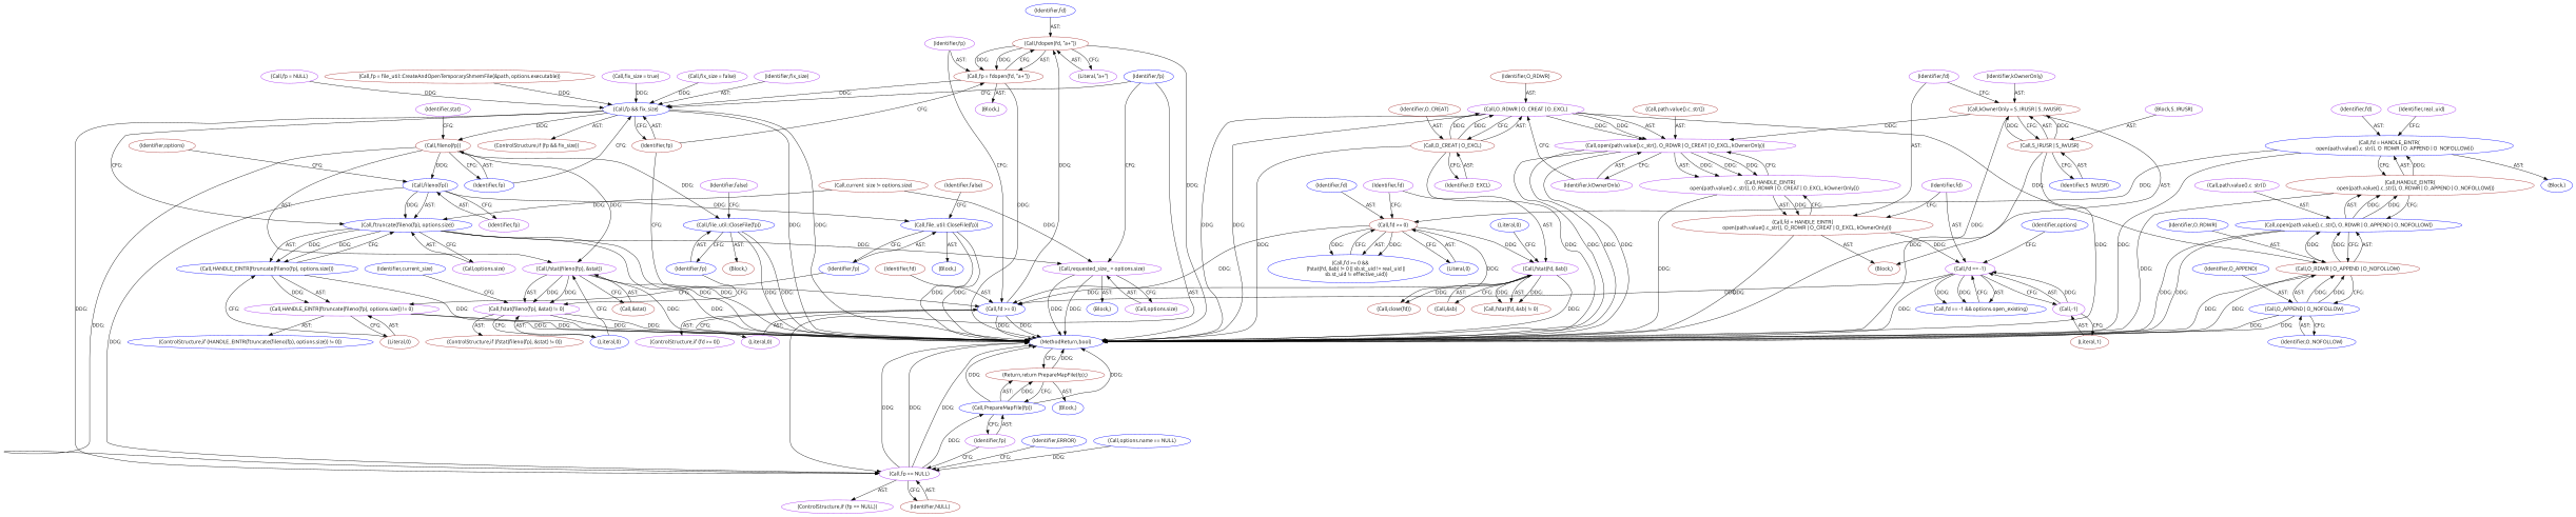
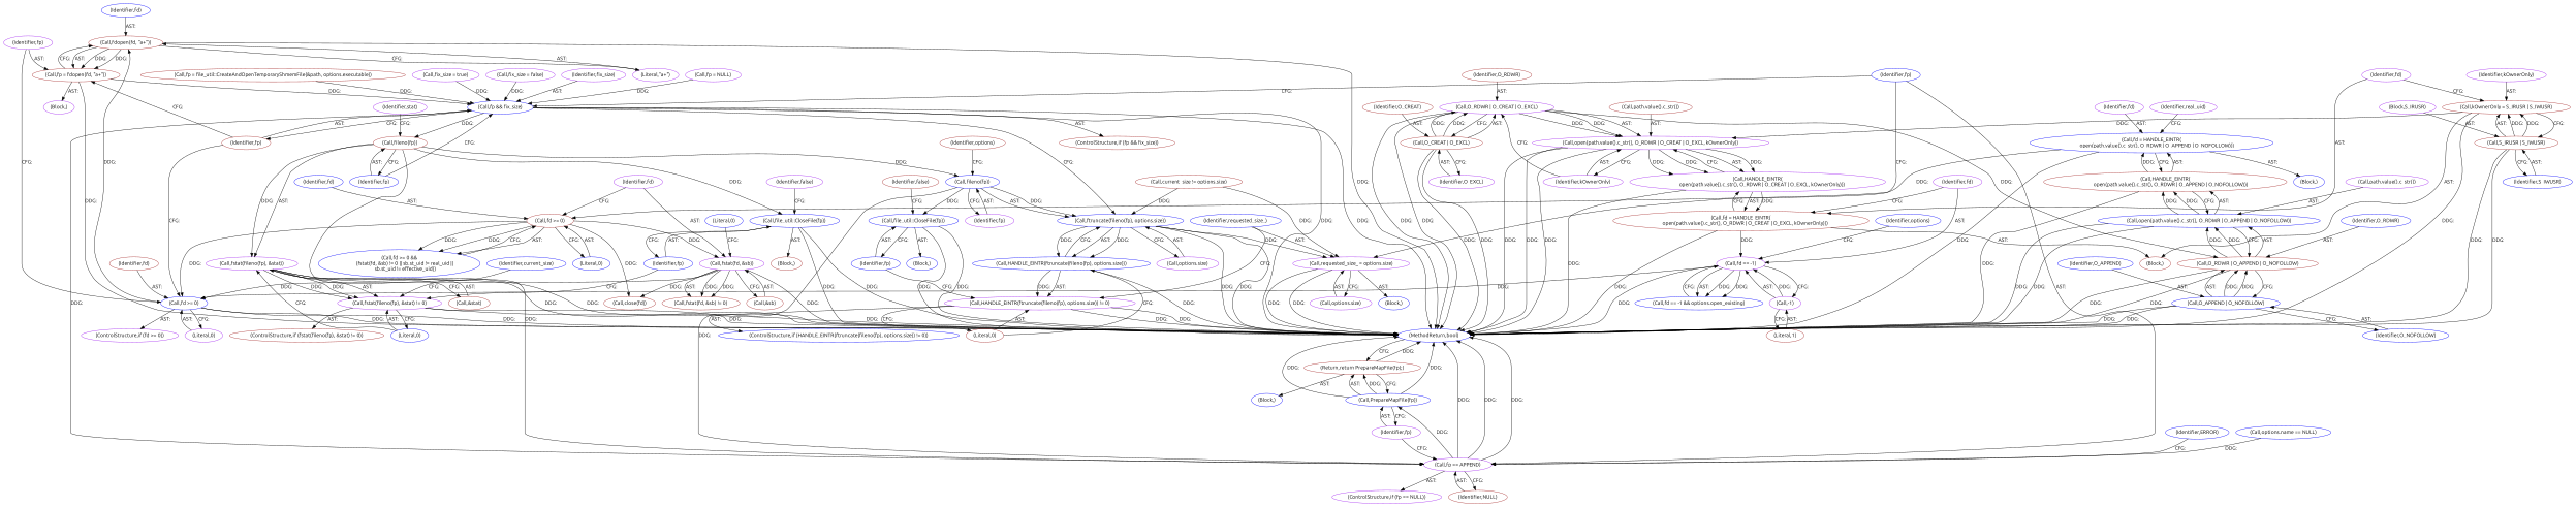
  digraph {
    fontname=Ubuntu
    node [color=purple fontname=Ubuntu]
    edge [fontname=Ubuntu]
    n1 [color=brown label="(Call,fdopen(fd, \"a+\"))"]
    n2 [color=brown label="(Call,fp = fdopen(fd, \"a+\"))"]
    n3 [label="(Literal,\"a+\")"]
    n4 [color=blue label="(MethodReturn,bool)"]
    n5 [color=blue label="(Call,fp && fix_size)"]
    n6 [label="(Block,)"]
    n7 [color=brown label="(Return,return PrepareMapFile(fp);)"]
    n8 [color=blue label="(Call,fd >= 0)"]
    n9 [label="(ControlStructure,if (fd >= 0))"]
    n10 [label="(Literal,0)"]
    n11 [label="(Call,fstat(fd, &sb))"]
    n12 [color=brown label="(Call,close(fd))"]
    n13 [color=brown label="(Call,&sb)"]
    n14 [color=brown label="(Call,fstat(fd, &sb) != 0)"]
    n15 [color=brown label="(Call,fd >= 0)"]
    n16 [color=blue label="(Call,fd >= 0 &&\n          (fstat(fd, &sb) != 0 || sb.st_uid != real_uid ||\n           sb.st_uid != effective_uid))"]
    n17 [color=blue label="(Literal,0)"]
    n18 [color=blue label="(Call,fd = HANDLE_EINTR(\n          open(path.value().c_str(), O_RDWR | O_APPEND | O_NOFOLLOW)))"]
    n19 [color=brown label="(Call,HANDLE_EINTR(\n          open(path.value().c_str(), O_RDWR | O_APPEND | O_NOFOLLOW)))"]
    n20 [color=blue label="(Block,)"]
    n21 [color=blue label="(Call,open(path.value().c_str(), O_RDWR | O_APPEND | O_NOFOLLOW))"]
    n22 [color=brown label="(Call,O_RDWR | O_APPEND | O_NOFOLLOW)"]
    n23 [color=blue label="(Call,O_APPEND | O_NOFOLLOW)"]
    n24 [color=blue label="(Identifier,O_NOFOLLOW)"]
    n25 [label="(Call,O_RDWR | O_CREAT | O_EXCL)"]
    n26 [color=brown label="(Call,O_CREAT | O_EXCL)"]
    n27 [label="(Call,open(path.value().c_str(), O_RDWR | O_CREAT | O_EXCL, kOwnerOnly))"]
    n28 [label="(Identifier,O_EXCL)"]
    n29 [label="(Call,HANDLE_EINTR(\n        open(path.value().c_str(), O_RDWR | O_CREAT | O_EXCL, kOwnerOnly)))"]
    n30 [label="(Identifier,kOwnerOnly)"]
    n31 [label="(Call,fd == -1)"]
    n32 [label="(Call,-1)"]
    n33 [color=blue label="(Call,fd == -1 && options.open_existing)"]
    n34 [color=brown label="(Literal,1)"]
    n35 [color=brown label="(Call,fd = HANDLE_EINTR(\n        open(path.value().c_str(), O_RDWR | O_CREAT | O_EXCL, kOwnerOnly)))"]
    n36 [color=brown label="(Block,)"]
    n37 [color=brown label="(Call,kOwnerOnly = S_IRUSR | S_IWUSR)"]
    n38 [color=brown label="(Call,S_IRUSR | S_IWUSR)"]
    n39 [color=blue label="(Identifier,S_IWUSR)"]
    n40 [color=brown label="(Call,fileno(fp))"]
-   n41 [label="(Call,fp == NULL)"]
+   n41 [label="(Call,fp == APPEND)"]
    n42 [color=brown label="(ControlStructure,if (fp && fix_size))"]
    n43 [color=brown label="(Identifier,fp)"]
    n44 [color=blue label="(Call,ftruncate(fileno(fp), options.size))"]
    n45 [label="(Call,fstat(fileno(fp), &stat))"]
    n46 [color=blue label="(Call,file_util::CloseFile(fp))"]
    n47 [color=blue label="(Call,fileno(fp))"]
    n48 [color=blue label="(Identifier,fp)"]
    n49 [color=blue label="(Call,PrepareMapFile(fp))"]
    n50 [label="(ControlStructure,if (fp == NULL))"]
    n51 [color=brown label="(Identifier,NULL)"]
    n52 [label="(Identifier,fix_size)"]
    n53 [label="(Call,fstat(fileno(fp), &stat) != 0)"]
    n54 [color=brown label="(Call,&stat)"]
    n55 [color=brown label="(Block,)"]
    n56 [color=blue label="(Identifier,fp)"]
    n57 [color=blue label="(Call,file_util::CloseFile(fp))"]
    n58 [label="(Identifier,fp)"]
    n59 [color=brown label="(ControlStructure,if (fstat(fileno(fp), &stat) != 0))"]
    n60 [color=blue label="(Literal,0)"]
    n61 [color=blue label="(Call,HANDLE_EINTR(ftruncate(fileno(fp), options.size)))"]
    n62 [label="(Call,requested_size_ = options.size)"]
    n63 [label="(Call,options.size)"]
    n64 [color=blue label="(Identifier,fp)"]
    n65 [color=blue label="(Block,)"]
    n66 [label="(Call,HANDLE_EINTR(ftruncate(fileno(fp), options.size)) != 0)"]
    n67 [label="(Call,options.size)"]
    n68 [color=blue label="(Block,)"]
    n69 [color=brown label="(Literal,0)"]
    n70 [color=blue label="(ControlStructure,if (HANDLE_EINTR(ftruncate(fileno(fp), options.size)) != 0))"]
    n71 [label="(Identifier,fp)"]
    n72 [color=blue label="(Block,)"]
    n73 [color=brown label="(Call,path.value().c_str())"]
    n74 [label="(Identifier,fp)"]
    n75 [color=blue label="(Identifier,fd)"]
    n76 [color=blue label="(Literal,0)"]
    n77 [color=blue label="(Identifier,fp)"]
    n78 [label="(Block,S_IRUSR)"]
    n79 [label="(Identifier,real_uid)"]
    n80 [label="(Call,path.value().c_str())"]
    n81 [label="(Identifier,fd)"]
    n82 [color=brown label="(Identifier,options)"]
    n83 [color=brown label="(Identifier,false)"]
    n84 [color=blue label="(Identifier,O_APPEND)"]
    n85 [label="(Call,fp = NULL)"]
+   n86 [color=blue label="(Identifier,requested_size_)"]
    n87 [label="(Identifier,fd)"]
    n88 [color=blue label="(Identifier,fd)"]
    n89 [color=brown label="(Call,fp = file_util::CreateAndOpenTemporaryShmemFile(&path, options.executable))"]
    n90 [label="(Identifier,stat)"]
    n91 [color=blue label="(Identifier,O_RDWR)"]
    n92 [label="(Call,fix_size = true)"]
    n93 [color=blue label="(Identifier,options)"]
    n94 [color=brown label="(Identifier,O_RDWR)"]
    n95 [label="(Call,fix_size = false)"]
    n96 [color=brown label="(Identifier,fd)"]
    n97 [color=blue label="(Identifier,ERROR)"]
    n98 [label="(Identifier,kOwnerOnly)"]
    n99 [color=brown label="(Call,current_size != options.size)"]
    n100 [color=blue label="(Identifier,current_size)"]
    n101 [label="(Identifier,false)"]
    n102 [color=brown label="(Identifier,O_CREAT)"]
    n103 [label="(Identifier,fd)"]
    n104 [label="(Identifier,fd)"]
    n105 [color=blue label="(Call,options.name == NULL)"]
    n1 -> n2 [label="AST: "]
    n1 -> n2 [label="DDG: "]
    n1 -> n2 [label="DDG: "]
    n1 -> n3 [label="CFG: "]
    n1 -> n4 [label="DDG: "]
    n2 -> n1 [label="CFG: "]
    n2 -> n4 [label="DDG: "]
    n2 -> n5 [label="DDG: "]
    n2 -> n6 [label="AST: "]
    n3 -> n1 [label="AST: "]
    n4 -> n7 [label="CFG: "]
    n5 -> n4 [label="DDG: "]
    n5 -> n4 [label="DDG: "]
    n5 -> n40 [label="DDG: "]
    n5 -> n41 [label="DDG: "]
    n5 -> n42 [label="AST: "]
    n5 -> n43 [label="CFG: "]
    n5 -> n44 [label="CFG: "]
    n7 -> n4 [label="DDG: "]
    n7 -> n49 [label="CFG: "]
    n7 -> n72 [label="AST: "]
    n8 -> n1 [label="DDG: "]
    n8 -> n4 [label="DDG: "]
    n8 -> n4 [label="DDG: "]
    n8 -> n9 [label="AST: "]
    n8 -> n10 [label="CFG: "]
    n10 -> n8 [label="AST: "]
    n11 -> n4 [label="DDG: "]
    n11 -> n8 [label="DDG: "]
    n11 -> n12 [label="DDG: "]
    n11 -> n13 [label="CFG: "]
    n11 -> n14 [label="AST: "]
    n11 -> n14 [label="DDG: "]
    n11 -> n14 [label="DDG: "]
    n13 -> n11 [label="AST: "]
    n15 -> n8 [label="DDG: "]
    n15 -> n11 [label="DDG: "]
    n15 -> n12 [label="DDG: "]
    n15 -> n16 [label="AST: "]
    n15 -> n16 [label="DDG: "]
    n15 -> n16 [label="DDG: "]
    n15 -> n17 [label="CFG: "]
    n16 -> n15 [label="CFG: "]
    n17 -> n15 [label="AST: "]
    n18 -> n4 [label="DDG: "]
    n18 -> n15 [label="DDG: "]
    n18 -> n19 [label="CFG: "]
    n18 -> n20 [label="AST: "]
    n19 -> n4 [label="DDG: "]
    n19 -> n18 [label="AST: "]
    n19 -> n18 [label="DDG: "]
    n19 -> n21 [label="CFG: "]
    n21 -> n4 [label="DDG: "]
    n21 -> n4 [label="DDG: "]
    n21 -> n19 [label="AST: "]
    n21 -> n19 [label="DDG: "]
    n21 -> n19 [label="DDG: "]
    n21 -> n22 [label="CFG: "]
    n22 -> n4 [label="DDG: "]
    n22 -> n4 [label="DDG: "]
    n22 -> n21 [label="AST: "]
    n22 -> n21 [label="DDG: "]
    n22 -> n21 [label="DDG: "]
    n22 -> n23 [label="CFG: "]
    n23 -> n4 [label="DDG: "]
    n23 -> n4 [label="DDG: "]
    n23 -> n22 [label="AST: "]
    n23 -> n22 [label="DDG: "]
    n23 -> n22 [label="DDG: "]
    n23 -> n24 [label="CFG: "]
    n24 -> n23 [label="AST: "]
    n25 -> n4 [label="DDG: "]
    n25 -> n4 [label="DDG: "]
    n25 -> n22 [label="DDG: "]
    n25 -> n26 [label="CFG: "]
    n25 -> n27 [label="AST: "]
    n25 -> n27 [label="DDG: "]
    n25 -> n27 [label="DDG: "]
    n26 -> n4 [label="DDG: "]
    n26 -> n4 [label="DDG: "]
    n26 -> n25 [label="AST: "]
    n26 -> n25 [label="DDG: "]
    n26 -> n25 [label="DDG: "]
    n26 -> n28 [label="CFG: "]
    n27 -> n4 [label="DDG: "]
    n27 -> n4 [label="DDG: "]
    n27 -> n4 [label="DDG: "]
    n27 -> n29 [label="AST: "]
    n27 -> n29 [label="DDG: "]
    n27 -> n29 [label="DDG: "]
    n27 -> n29 [label="DDG: "]
    n27 -> n30 [label="CFG: "]
    n28 -> n26 [label="AST: "]
    n29 -> n4 [label="DDG: "]
    n29 -> n27 [label="CFG: "]
    n29 -> n35 [label="AST: "]
    n29 -> n35 [label="DDG: "]
    n30 -> n25 [label="CFG: "]
    n30 -> n27 [label="AST: "]
    n31 -> n4 [label="DDG: "]
    n31 -> n8 [label="DDG: "]
    n31 -> n32 [label="CFG: "]
    n31 -> n33 [label="AST: "]
    n31 -> n33 [label="DDG: "]
    n31 -> n33 [label="DDG: "]
    n32 -> n31 [label="AST: "]
    n32 -> n31 [label="DDG: "]
    n32 -> n34 [label="CFG: "]
    n33 -> n31 [label="CFG: "]
    n34 -> n32 [label="AST: "]
    n35 -> n4 [label="DDG: "]
    n35 -> n29 [label="CFG: "]
    n35 -> n31 [label="DDG: "]
    n35 -> n36 [label="AST: "]
    n37 -> n4 [label="DDG: "]
    n37 -> n27 [label="DDG: "]
    n37 -> n36 [label="AST: "]
    n37 -> n38 [label="CFG: "]
    n38 -> n4 [label="DDG: "]
    n38 -> n4 [label="DDG: "]
    n38 -> n37 [label="AST: "]
    n38 -> n37 [label="DDG: "]
    n38 -> n37 [label="DDG: "]
    n38 -> n39 [label="CFG: "]
    n39 -> n38 [label="AST: "]
    n40 -> n41 [label="DDG: "]
    n40 -> n45 [label="AST: "]
    n40 -> n45 [label="DDG: "]
    n40 -> n46 [label="DDG: "]
    n40 -> n47 [label="DDG: "]
    n40 -> n48 [label="CFG: "]
    n41 -> n4 [label="DDG: "]
    n41 -> n4 [label="DDG: "]
    n41 -> n4 [label="DDG: "]
    n41 -> n49 [label="DDG: "]
    n41 -> n50 [label="AST: "]
    n41 -> n51 [label="CFG: "]
    n43 -> n2 [label="CFG: "]
    n43 -> n5 [label="AST: "]
    n43 -> n8 [label="CFG: "]
    n44 -> n4 [label="DDG: "]
    n44 -> n4 [label="DDG: "]
    n44 -> n61 [label="AST: "]
    n44 -> n61 [label="DDG: "]
    n44 -> n61 [label="DDG: "]
    n44 -> n62 [label="DDG: "]
    n44 -> n63 [label="CFG: "]
    n45 -> n4 [label="DDG: "]
    n45 -> n4 [label="DDG: "]
    n45 -> n53 [label="AST: "]
    n45 -> n53 [label="DDG: "]
    n45 -> n53 [label="DDG: "]
    n45 -> n54 [label="CFG: "]
    n46 -> n4 [label="DDG: "]
    n46 -> n4 [label="DDG: "]
    n46 -> n55 [label="AST: "]
    n46 -> n56 [label="CFG: "]
    n47 -> n41 [label="DDG: "]
    n47 -> n44 [label="AST: "]
    n47 -> n44 [label="DDG: "]
    n47 -> n57 [label="DDG: "]
    n47 -> n58 [label="CFG: "]
    n48 -> n5 [label="CFG: "]
    n48 -> n40 [label="AST: "]
    n49 -> n4 [label="DDG: "]
    n49 -> n4 [label="DDG: "]
    n49 -> n7 [label="AST: "]
    n49 -> n7 [label="DDG: "]
    n49 -> n71 [label="CFG: "]
    n51 -> n41 [label="AST: "]
    n52 -> n5 [label="AST: "]
    n53 -> n4 [label="DDG: "]
    n53 -> n4 [label="DDG: "]
    n53 -> n59 [label="AST: "]
    n53 -> n60 [label="CFG: "]
    n54 -> n45 [label="AST: "]
    n56 -> n46 [label="AST: "]
    n56 -> n53 [label="CFG: "]
    n57 -> n4 [label="DDG: "]
    n57 -> n4 [label="DDG: "]
    n57 -> n64 [label="CFG: "]
    n57 -> n65 [label="AST: "]
    n58 -> n47 [label="AST: "]
    n60 -> n45 [label="CFG: "]
    n60 -> n53 [label="AST: "]
    n61 -> n4 [label="DDG: "]
    n61 -> n44 [label="CFG: "]
    n61 -> n66 [label="AST: "]
    n61 -> n66 [label="DDG: "]
    n62 -> n4 [label="DDG: "]
    n62 -> n4 [label="DDG: "]
    n62 -> n67 [label="CFG: "]
    n62 -> n68 [label="AST: "]
    n63 -> n44 [label="AST: "]
    n64 -> n57 [label="AST: "]
    n64 -> n66 [label="CFG: "]
    n66 -> n4 [label="DDG: "]
    n66 -> n4 [label="DDG: "]
    n66 -> n69 [label="CFG: "]
    n66 -> n70 [label="AST: "]
    n67 -> n62 [label="AST: "]
    n69 -> n61 [label="CFG: "]
    n69 -> n66 [label="AST: "]
    n71 -> n41 [label="CFG: "]
    n71 -> n49 [label="AST: "]
    n73 -> n27 [label="AST: "]
    n74 -> n2 [label="AST: "]
    n74 -> n8 [label="CFG: "]
    n75 -> n15 [label="AST: "]
    n76 -> n11 [label="CFG: "]
    n77 -> n5 [label="CFG: "]
    n77 -> n41 [label="AST: "]
    n77 -> n62 [label="CFG: "]
    n78 -> n38 [label="AST: "]
    n79 -> n18 [label="CFG: "]
    n80 -> n21 [label="AST: "]
    n81 -> n11 [label="AST: "]
    n81 -> n15 [label="CFG: "]
    n82 -> n47 [label="CFG: "]
    n83 -> n57 [label="CFG: "]
    n84 -> n23 [label="AST: "]
    n85 -> n5 [label="DDG: "]
+   n86 -> n62 [label="AST: "]
+   n86 -> n66 [label="CFG: "]
    n87 -> n35 [label="AST: "]
    n87 -> n37 [label="CFG: "]
    n88 -> n1 [label="AST: "]
    n89 -> n5 [label="DDG: "]
    n90 -> n40 [label="CFG: "]
    n91 -> n22 [label="AST: "]
    n92 -> n5 [label="DDG: "]
    n93 -> n31 [label="CFG: "]
    n94 -> n25 [label="AST: "]
    n95 -> n5 [label="DDG: "]
    n96 -> n8 [label="AST: "]
    n97 -> n41 [label="CFG: "]
    n98 -> n37 [label="AST: "]
    n99 -> n44 [label="DDG: "]
    n99 -> n62 [label="DDG: "]
    n100 -> n53 [label="CFG: "]
    n101 -> n46 [label="CFG: "]
    n102 -> n26 [label="AST: "]
    n103 -> n31 [label="AST: "]
    n103 -> n35 [label="CFG: "]
    n104 -> n18 [label="AST: "]
    n105 -> n41 [label="DDG: "]
  }
